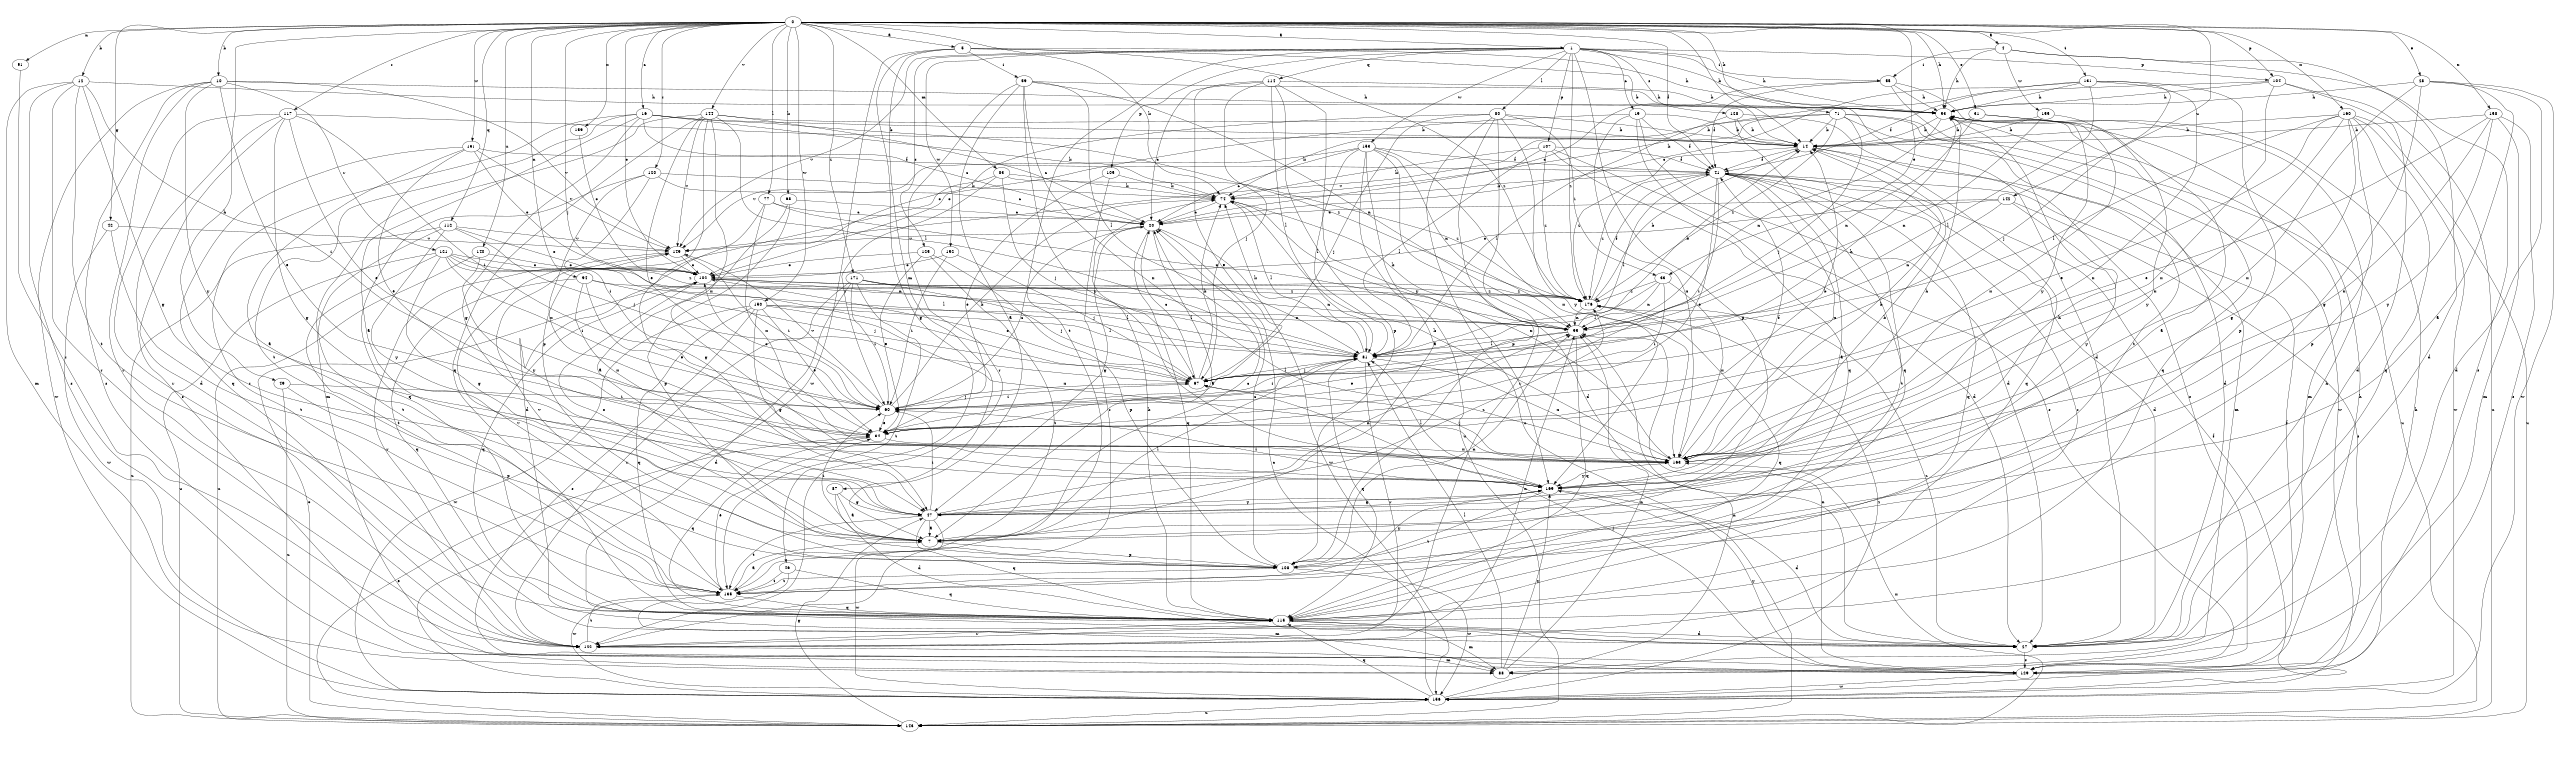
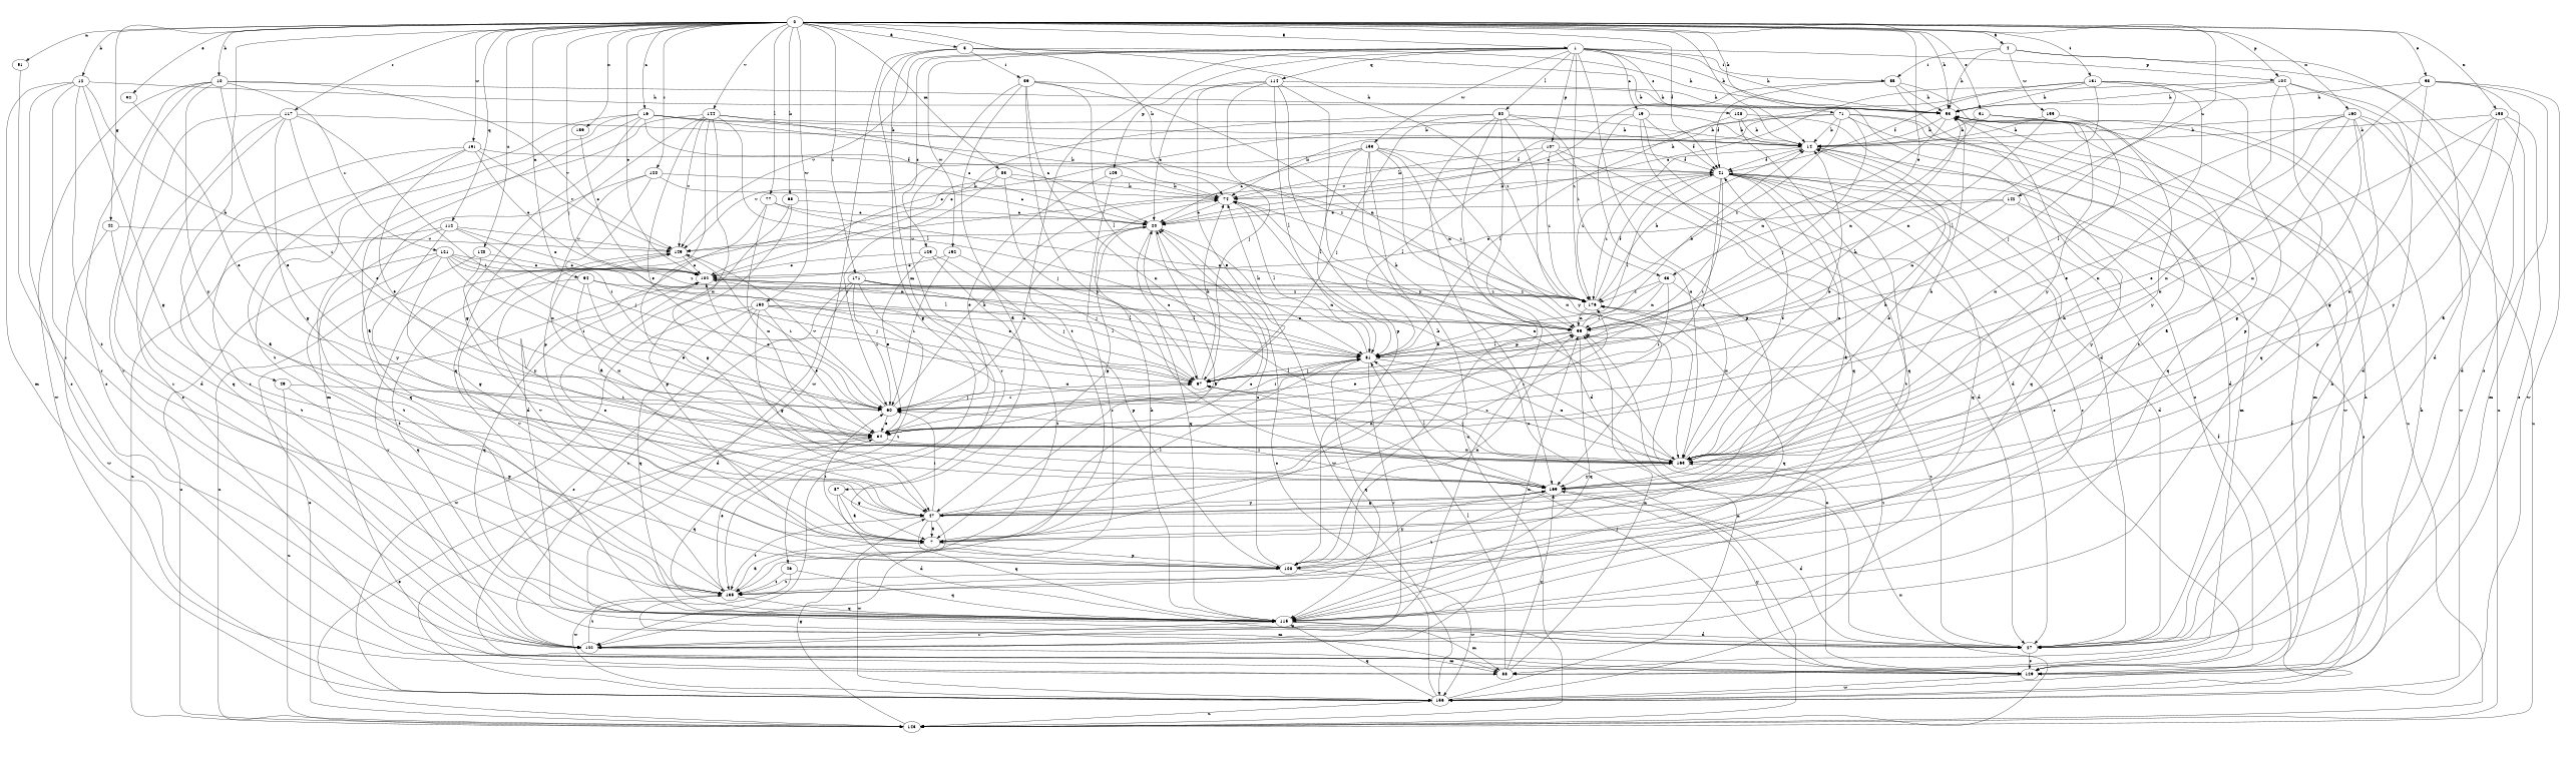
  strict digraph {
    0
    1
    4
    5
    10
    12
    14
    16
-   28
+   28 [label=98]
    31
+   32
    33
    41
    42
    49
    53
    67
    68
    71
    74
    77
    83
    91
    94
    102
    104
    112
    117
    120
    131
    140
    142
    144
    150
    151
    158
    159
    160
    171
    19
    27
    55
    80
    105
    107
    108
    114
    125
    128
    135
    149
    152
    153
    176
    129
    155
    46
    59
    87
    156
    34
    121
    122
    169
    60
    47
    88
    115
    7
    20
    163
    95
    81
    143
    0 -> 1 [label=a]
    0 -> 4 [label=a]
    0 -> 5 [label=a]
    0 -> 10 [label=b]
    0 -> 12 [label=b]
    0 -> 14 [label=b]
    0 -> 16 [label=c]
    0 -> 28 [label=e]
    0 -> 31 [label=e]
+   0 -> 32 [label=e]
    0 -> 33 [label=e]
    0 -> 41 [label=f]
    0 -> 42 [label=g]
    0 -> 49 [label=h]
    0 -> 53 [label=h]
    0 -> 67 [label=j]
    0 -> 68 [label=k]
    0 -> 71 [label=k]
    0 -> 74 [label=k]
    0 -> 77 [label=l]
    0 -> 83 [label=m]
    0 -> 91 [label=n]
    0 -> 94 [label=n]
    0 -> 102 [label=o]
    0 -> 104 [label=p]
    0 -> 112 [label=q]
    0 -> 117 [label=r]
    0 -> 120 [label=r]
    0 -> 131 [label=t]
    0 -> 140 [label=u]
    0 -> 142 [label=u]
    0 -> 144 [label=v]
    0 -> 150 [label=w]
    0 -> 151 [label=w]
    0 -> 158 [label=x]
    0 -> 159 [label=x]
    0 -> 160 [label=x]
    0 -> 171 [label=z]
    1 -> 53 [label=h]
    1 -> 104 [label=p]
    1 -> 19 [label=c]
    1 -> 27 [label=d]
    1 -> 55 [label=i]
    1 -> 80 [label=l]
    1 -> 105 [label=p]
    1 -> 107 [label=p]
    1 -> 108 [label=p]
    1 -> 114 [label=q]
    1 -> 125 [label=s]
    1 -> 128 [label=s]
    1 -> 135 [label=t]
    1 -> 149 [label=v]
    1 -> 152 [label=w]
    1 -> 153 [label=w]
    1 -> 176 [label=z]
    4 -> 53 [label=h]
    4 -> 27 [label=d]
    4 -> 55 [label=i]
    4 -> 129 [label=s]
    4 -> 155 [label=w]
    5 -> 14 [label=b]
    5 -> 53 [label=h]
    5 -> 176 [label=z]
    5 -> 46 [label=g]
    5 -> 59 [label=i]
    5 -> 87 [label=m]
    5 -> 156 [label=w]
    10 -> 53 [label=h]
    10 -> 149 [label=v]
    10 -> 129 [label=s]
    10 -> 156 [label=w]
    10 -> 34 [label=e]
    10 -> 121 [label=r]
    10 -> 122 [label=r]
    10 -> 169 [label=y]
    12 -> 53 [label=h]
    12 -> 135 [label=t]
    12 -> 129 [label=s]
    12 -> 122 [label=r]
    12 -> 60 [label=i]
    12 -> 47 [label=g]
    12 -> 88 [label=m]
    14 -> 41 [label=f]
    14 -> 176 [label=z]
    14 -> 88 [label=m]
    14 -> 115 [label=q]
    16 -> 14 [label=b]
    16 -> 74 [label=k]
    16 -> 135 [label=t]
    16 -> 176 [label=z]
    16 -> 122 [label=r]
    16 -> 47 [label=g]
    16 -> 7 [label=a]
    16 -> 20 [label=c]
    28 -> 53 [label=h]
    28 -> 27 [label=d]
    28 -> 156 [label=w]
    28 -> 47 [label=g]
    28 -> 7 [label=a]
    28 -> 163 [label=x]
    31 -> 14 [label=b]
    31 -> 7 [label=a]
    31 -> 163 [label=x]
    31 -> 95 [label=n]
+   32 -> 34 [label=e]
    33 -> 176 [label=z]
    33 -> 60 [label=i]
    33 -> 163 [label=x]
    33 -> 95 [label=n]
    33 -> 81 [label=l]
    41 -> 74 [label=k]
    41 -> 27 [label=d]
    41 -> 135 [label=t]
    41 -> 176 [label=z]
    41 -> 34 [label=e]
    41 -> 122 [label=r]
    41 -> 60 [label=i]
    41 -> 115 [label=q]
    41 -> 7 [label=a]
    41 -> 163 [label=x]
    41 -> 81 [label=l]
    42 -> 135 [label=t]
    42 -> 149 [label=v]
    42 -> 156 [label=w]
    49 -> 108 [label=p]
    49 -> 60 [label=i]
    49 -> 143 [label=u]
    53 -> 14 [label=b]
    53 -> 88 [label=m]
    53 -> 115 [label=q]
    53 -> 95 [label=n]
    67 -> 53 [label=h]
    67 -> 74 [label=k]
    67 -> 102 [label=o]
    67 -> 60 [label=i]
    67 -> 20 [label=c]
    67 -> 81 [label=l]
    68 -> 108 [label=p]
    68 -> 7 [label=a]
    68 -> 20 [label=c]
    71 -> 14 [label=b]
    71 -> 67 [label=j]
    71 -> 74 [label=k]
    71 -> 27 [label=d]
    71 -> 149 [label=v]
    71 -> 176 [label=z]
    71 -> 156 [label=w]
    71 -> 143 [label=u]
    74 -> 20 [label=c]
    74 -> 163 [label=x]
    74 -> 81 [label=l]
    77 -> 47 [label=g]
    77 -> 20 [label=c]
    77 -> 163 [label=x]
    77 -> 95 [label=n]
    83 -> 67 [label=j]
    83 -> 74 [label=k]
    83 -> 27 [label=d]
    83 -> 176 [label=z]
    83 -> 60 [label=i]
    91 -> 122 [label=r]
    94 -> 67 [label=j]
    94 -> 176 [label=z]
    94 -> 34 [label=e]
    94 -> 115 [label=q]
    94 -> 163 [label=x]
    102 -> 176 [label=z]
    102 -> 115 [label=q]
    102 -> 95 [label=n]
    102 -> 81 [label=l]
    104 -> 53 [label=h]
    104 -> 74 [label=k]
    104 -> 27 [label=d]
-   160 -> 115 [label=q]
+   104 -> 115 [label=q]
    104 -> 163 [label=x]
    104 -> 143 [label=u]
    112 -> 67 [label=j]
    112 -> 102 [label=o]
    112 -> 135 [label=t]
    112 -> 149 [label=v]
    112 -> 169 [label=y]
    112 -> 143 [label=u]
    117 -> 14 [label=b]
    117 -> 27 [label=d]
    117 -> 129 [label=s]
    117 -> 34 [label=e]
    117 -> 122 [label=r]
    117 -> 60 [label=i]
    117 -> 47 [label=g]
    120 -> 74 [label=k]
    120 -> 60 [label=i]
    120 -> 115 [label=q]
    120 -> 20 [label=c]
    120 -> 163 [label=x]
    131 -> 41 [label=f]
    131 -> 53 [label=h]
    131 -> 67 [label=j]
    131 -> 108 [label=p]
    131 -> 20 [label=c]
    131 -> 163 [label=x]
    131 -> 81 [label=l]
    140 -> 102 [label=o]
    140 -> 169 [label=y]
    140 -> 143 [label=u]
    142 -> 102 [label=o]
    142 -> 129 [label=s]
    142 -> 169 [label=y]
    142 -> 20 [label=c]
    142 -> 95 [label=n]
    144 -> 14 [label=b]
    144 -> 108 [label=p]
    144 -> 149 [label=v]
    144 -> 34 [label=e]
    144 -> 88 [label=m]
    144 -> 115 [label=q]
    144 -> 20 [label=c]
    144 -> 163 [label=x]
    144 -> 81 [label=l]
    150 -> 129 [label=s]
    150 -> 156 [label=w]
    150 -> 34 [label=e]
    150 -> 47 [label=g]
    150 -> 115 [label=q]
    150 -> 163 [label=x]
    150 -> 95 [label=n]
    150 -> 81 [label=l]
    151 -> 41 [label=f]
    151 -> 102 [label=o]
    151 -> 149 [label=v]
    151 -> 34 [label=e]
    151 -> 115 [label=q]
    151 -> 7 [label=a]
    158 -> 14 [label=b]
    158 -> 129 [label=s]
    158 -> 34 [label=e]
    158 -> 169 [label=y]
    158 -> 88 [label=m]
    158 -> 163 [label=x]
    159 -> 102 [label=o]
    160 -> 14 [label=b]
    160 -> 108 [label=p]
    160 -> 156 [label=w]
    160 -> 34 [label=e]
    160 -> 47 [label=g]
    160 -> 163 [label=x]
    160 -> 81 [label=l]
    160 -> 143 [label=u]
    171 -> 67 [label=j]
    171 -> 27 [label=d]
    171 -> 135 [label=t]
    171 -> 176 [label=z]
    171 -> 122 [label=r]
    171 -> 60 [label=i]
    171 -> 81 [label=l]
    19 -> 14 [label=b]
    19 -> 41 [label=f]
    19 -> 102 [label=o]
    19 -> 27 [label=d]
    19 -> 115 [label=q]
    19 -> 163 [label=x]
    27 -> 53 [label=h]
    27 -> 176 [label=z]
    27 -> 129 [label=s]
    55 -> 41 [label=f]
    55 -> 53 [label=h]
    55 -> 135 [label=t]
    55 -> 169 [label=y]
    55 -> 20 [label=c]
    80 -> 14 [label=b]
    80 -> 33 [label=i]
    80 -> 67 [label=j]
    80 -> 102 [label=o]
    80 -> 108 [label=p]
    80 -> 122 [label=r]
    80 -> 169 [label=y]
    80 -> 143 [label=u]
    105 -> 74 [label=k]
    105 -> 34 [label=e]
    105 -> 122 [label=r]
    107 -> 41 [label=f]
    107 -> 74 [label=k]
    107 -> 27 [label=d]
    107 -> 176 [label=z]
    107 -> 129 [label=s]
    107 -> 81 [label=l]
    108 -> 135 [label=t]
    108 -> 149 [label=v]
    108 -> 156 [label=w]
    108 -> 169 [label=y]
    108 -> 20 [label=c]
    108 -> 95 [label=n]
    114 -> 53 [label=h]
    114 -> 67 [label=j]
    114 -> 108 [label=p]
    114 -> 34 [label=e]
    114 -> 169 [label=y]
    114 -> 20 [label=c]
    114 -> 81 [label=l]
    125 -> 102 [label=o]
    125 -> 108 [label=p]
    125 -> 135 [label=t]
    125 -> 34 [label=e]
    128 -> 14 [label=b]
    128 -> 129 [label=s]
    128 -> 115 [label=q]
    128 -> 81 [label=l]
    135 -> 149 [label=v]
    135 -> 34 [label=e]
    135 -> 88 [label=m]
    135 -> 115 [label=q]
    135 -> 7 [label=a]
    149 -> 102 [label=o]
    149 -> 122 [label=r]
    149 -> 60 [label=i]
    152 -> 67 [label=j]
    152 -> 102 [label=o]
    152 -> 60 [label=i]
    153 -> 41 [label=f]
    153 -> 27 [label=d]
    153 -> 149 [label=v]
    153 -> 7 [label=a]
    153 -> 20 [label=c]
    153 -> 163 [label=x]
    153 -> 95 [label=n]
    153 -> 81 [label=l]
    153 -> 143 [label=u]
    176 -> 14 [label=b]
    176 -> 41 [label=f]
    176 -> 115 [label=q]
    176 -> 95 [label=n]
    129 -> 41 [label=f]
    129 -> 53 [label=h]
    129 -> 67 [label=j]
    129 -> 156 [label=w]
    129 -> 169 [label=y]
    129 -> 95 [label=n]
    155 -> 14 [label=b]
    155 -> 169 [label=y]
    155 -> 95 [label=n]
    46 -> 135 [label=t]
    46 -> 156 [label=w]
    46 -> 115 [label=q]
    59 -> 53 [label=h]
    59 -> 122 [label=r]
    59 -> 169 [label=y]
    59 -> 7 [label=a]
    59 -> 163 [label=x]
    59 -> 95 [label=n]
    59 -> 81 [label=l]
    87 -> 27 [label=d]
    87 -> 47 [label=g]
    87 -> 7 [label=a]
    156 -> 41 [label=f]
    156 -> 53 [label=h]
    156 -> 176 [label=z]
    156 -> 115 [label=q]
    156 -> 20 [label=c]
    156 -> 95 [label=n]
    156 -> 143 [label=u]
    34 -> 14 [label=b]
    34 -> 115 [label=q]
    34 -> 163 [label=x]
    121 -> 102 [label=o]
    121 -> 135 [label=t]
    121 -> 176 [label=z]
    121 -> 60 [label=i]
    121 -> 47 [label=g]
    121 -> 95 [label=n]
    121 -> 81 [label=l]
    121 -> 143 [label=u]
    122 -> 135 [label=t]
    122 -> 88 [label=m]
    122 -> 95 [label=n]
    169 -> 14 [label=b]
    169 -> 27 [label=d]
    169 -> 135 [label=t]
    169 -> 60 [label=i]
    169 -> 47 [label=g]
    169 -> 81 [label=l]
    60 -> 67 [label=j]
    60 -> 74 [label=k]
    60 -> 102 [label=o]
    60 -> 149 [label=v]
    60 -> 34 [label=e]
    60 -> 20 [label=c]
    47 -> 53 [label=h]
    47 -> 135 [label=t]
    47 -> 176 [label=z]
    47 -> 156 [label=w]
    47 -> 169 [label=y]
    47 -> 60 [label=i]
    47 -> 115 [label=q]
    47 -> 7 [label=a]
    47 -> 95 [label=n]
    88 -> 169 [label=y]
    88 -> 95 [label=n]
    88 -> 81 [label=l]
    115 -> 74 [label=k]
    115 -> 27 [label=d]
    115 -> 122 [label=r]
    115 -> 88 [label=m]
    7 -> 102 [label=o]
    7 -> 108 [label=p]
    7 -> 60 [label=i]
    7 -> 20 [label=c]
    7 -> 81 [label=l]
    20 -> 149 [label=v]
    20 -> 156 [label=w]
    20 -> 47 [label=g]
    20 -> 115 [label=q]
    20 -> 7 [label=a]
    163 -> 14 [label=b]
    163 -> 41 [label=f]
    163 -> 53 [label=h]
    163 -> 67 [label=j]
    163 -> 74 [label=k]
    163 -> 169 [label=y]
    95 -> 14 [label=b]
    95 -> 74 [label=k]
    95 -> 34 [label=e]
    95 -> 115 [label=q]
    95 -> 81 [label=l]
    81 -> 67 [label=j]
    81 -> 74 [label=k]
    81 -> 122 [label=r]
    81 -> 60 [label=i]
    81 -> 115 [label=q]
    81 -> 163 [label=x]
    143 -> 102 [label=o]
    143 -> 34 [label=e]
    143 -> 47 [label=g]
    143 -> 163 [label=x]
  }
